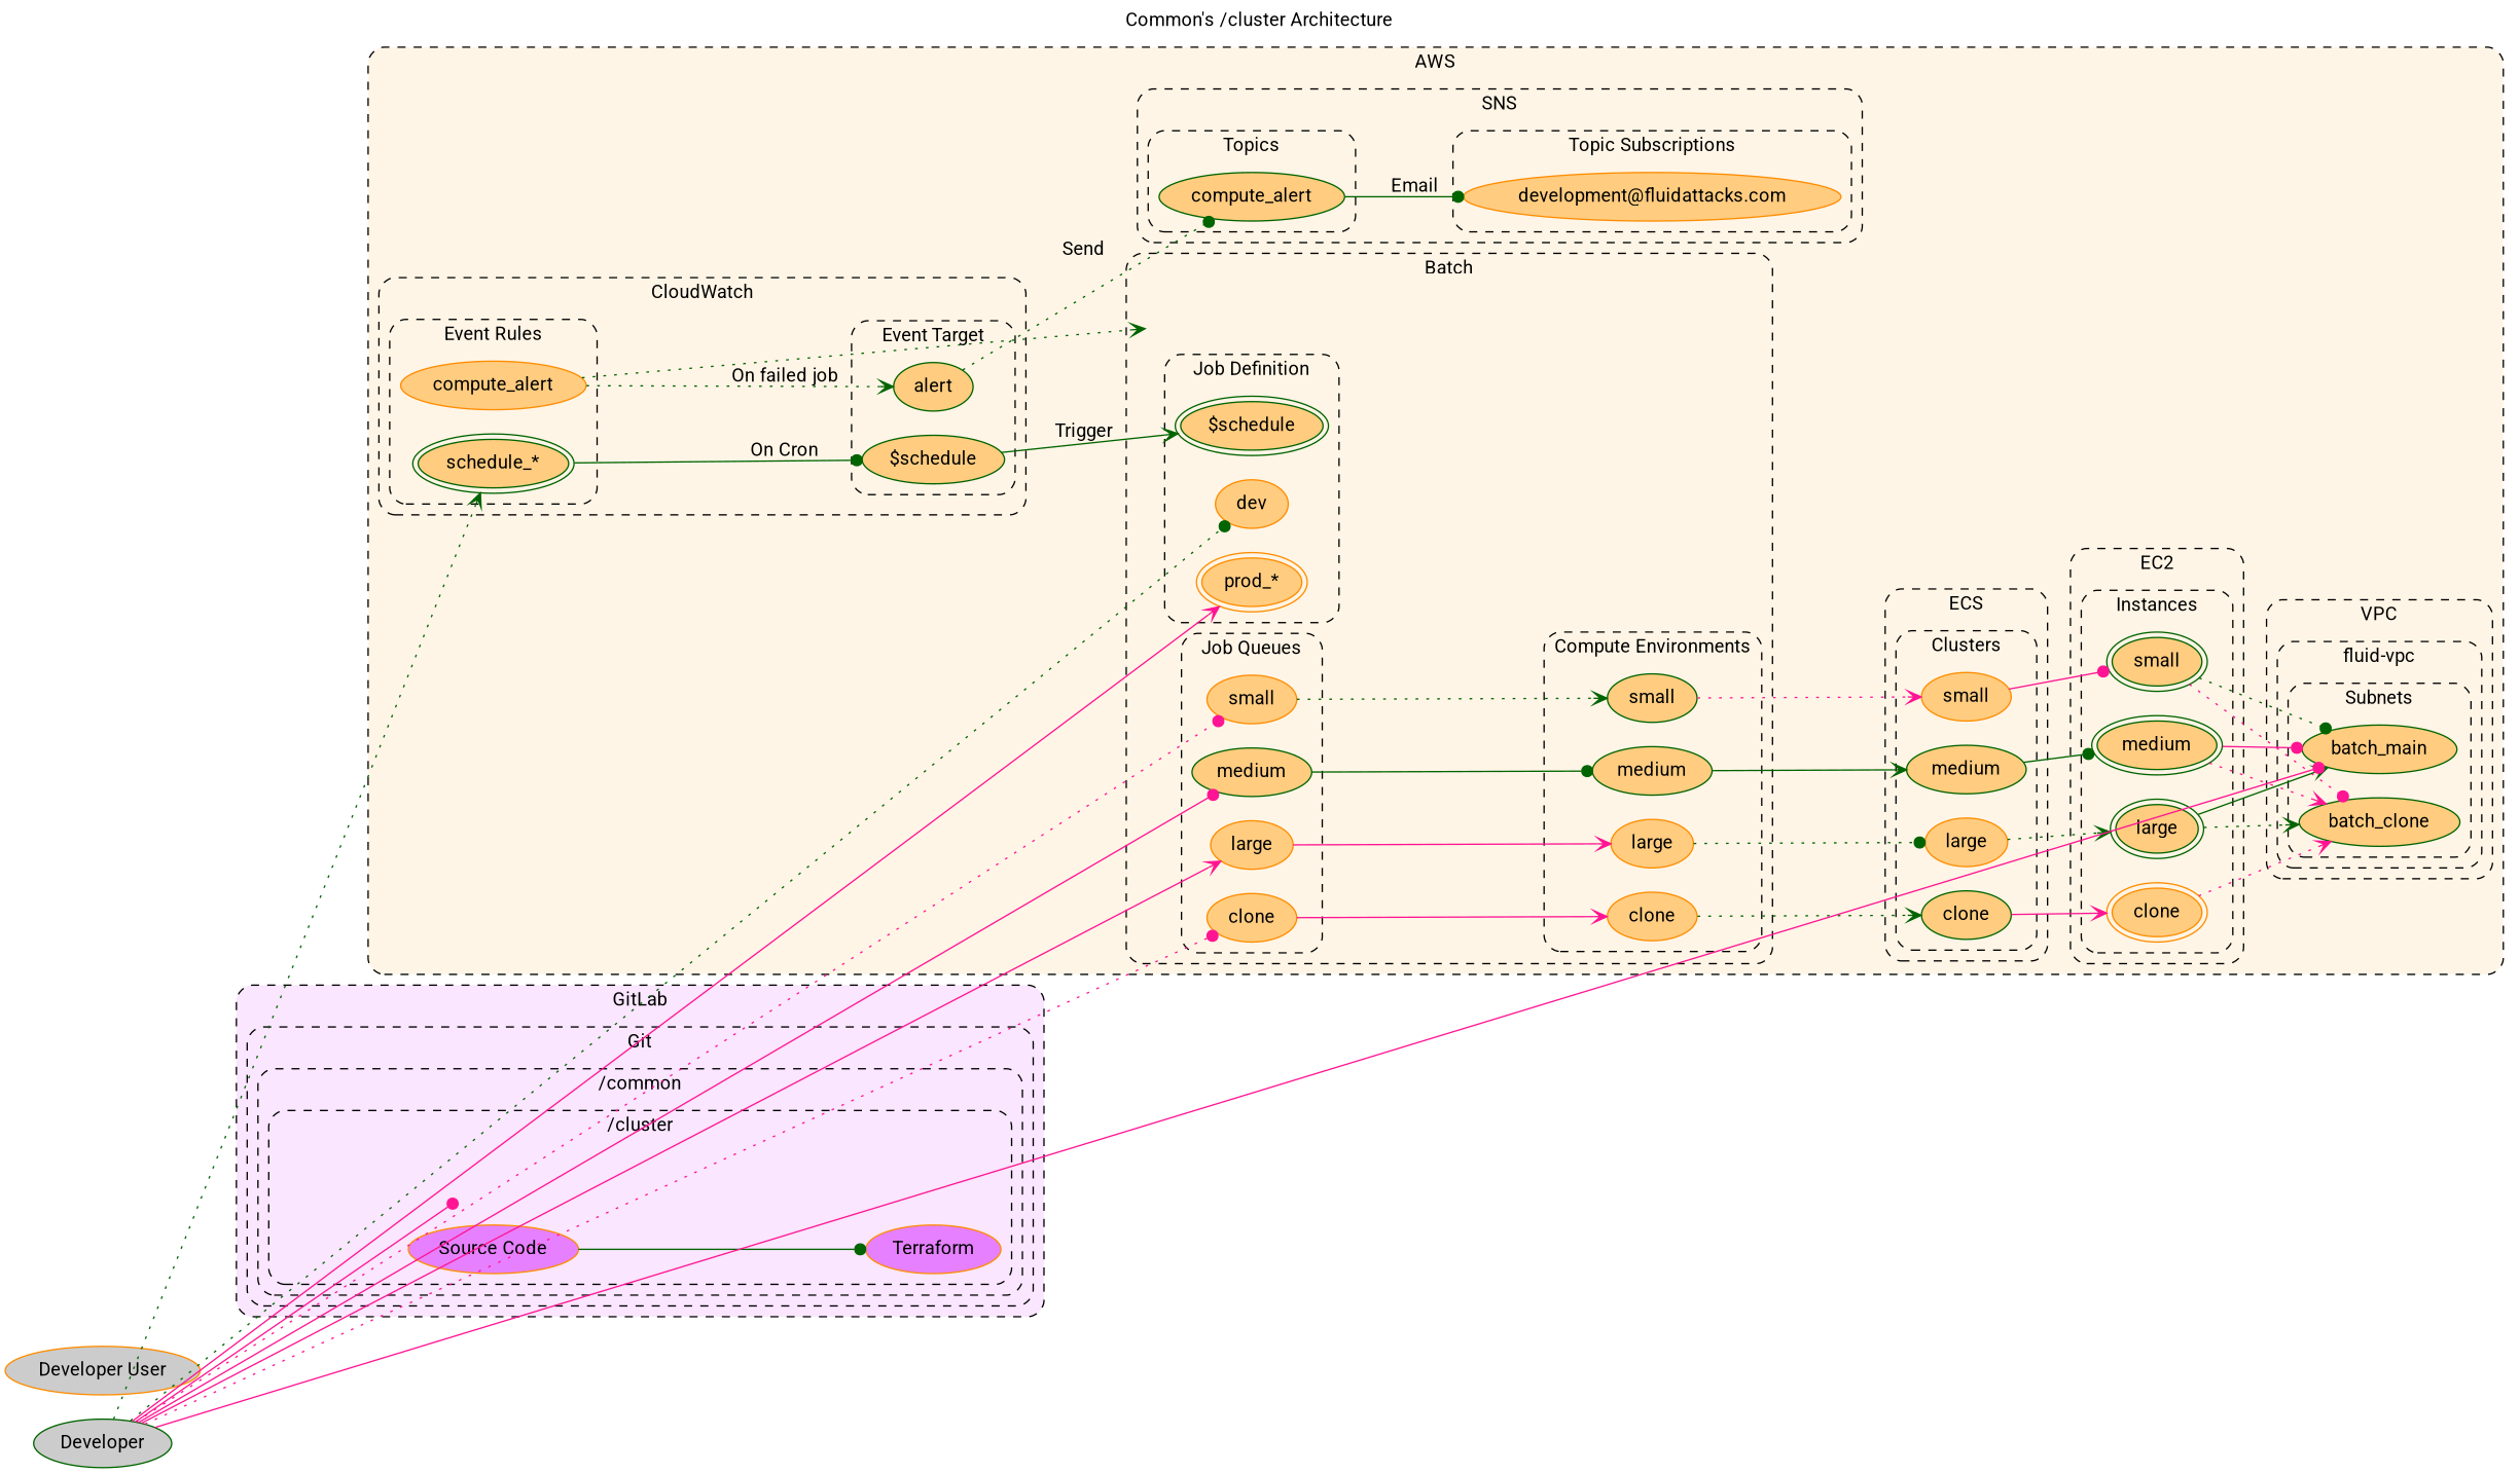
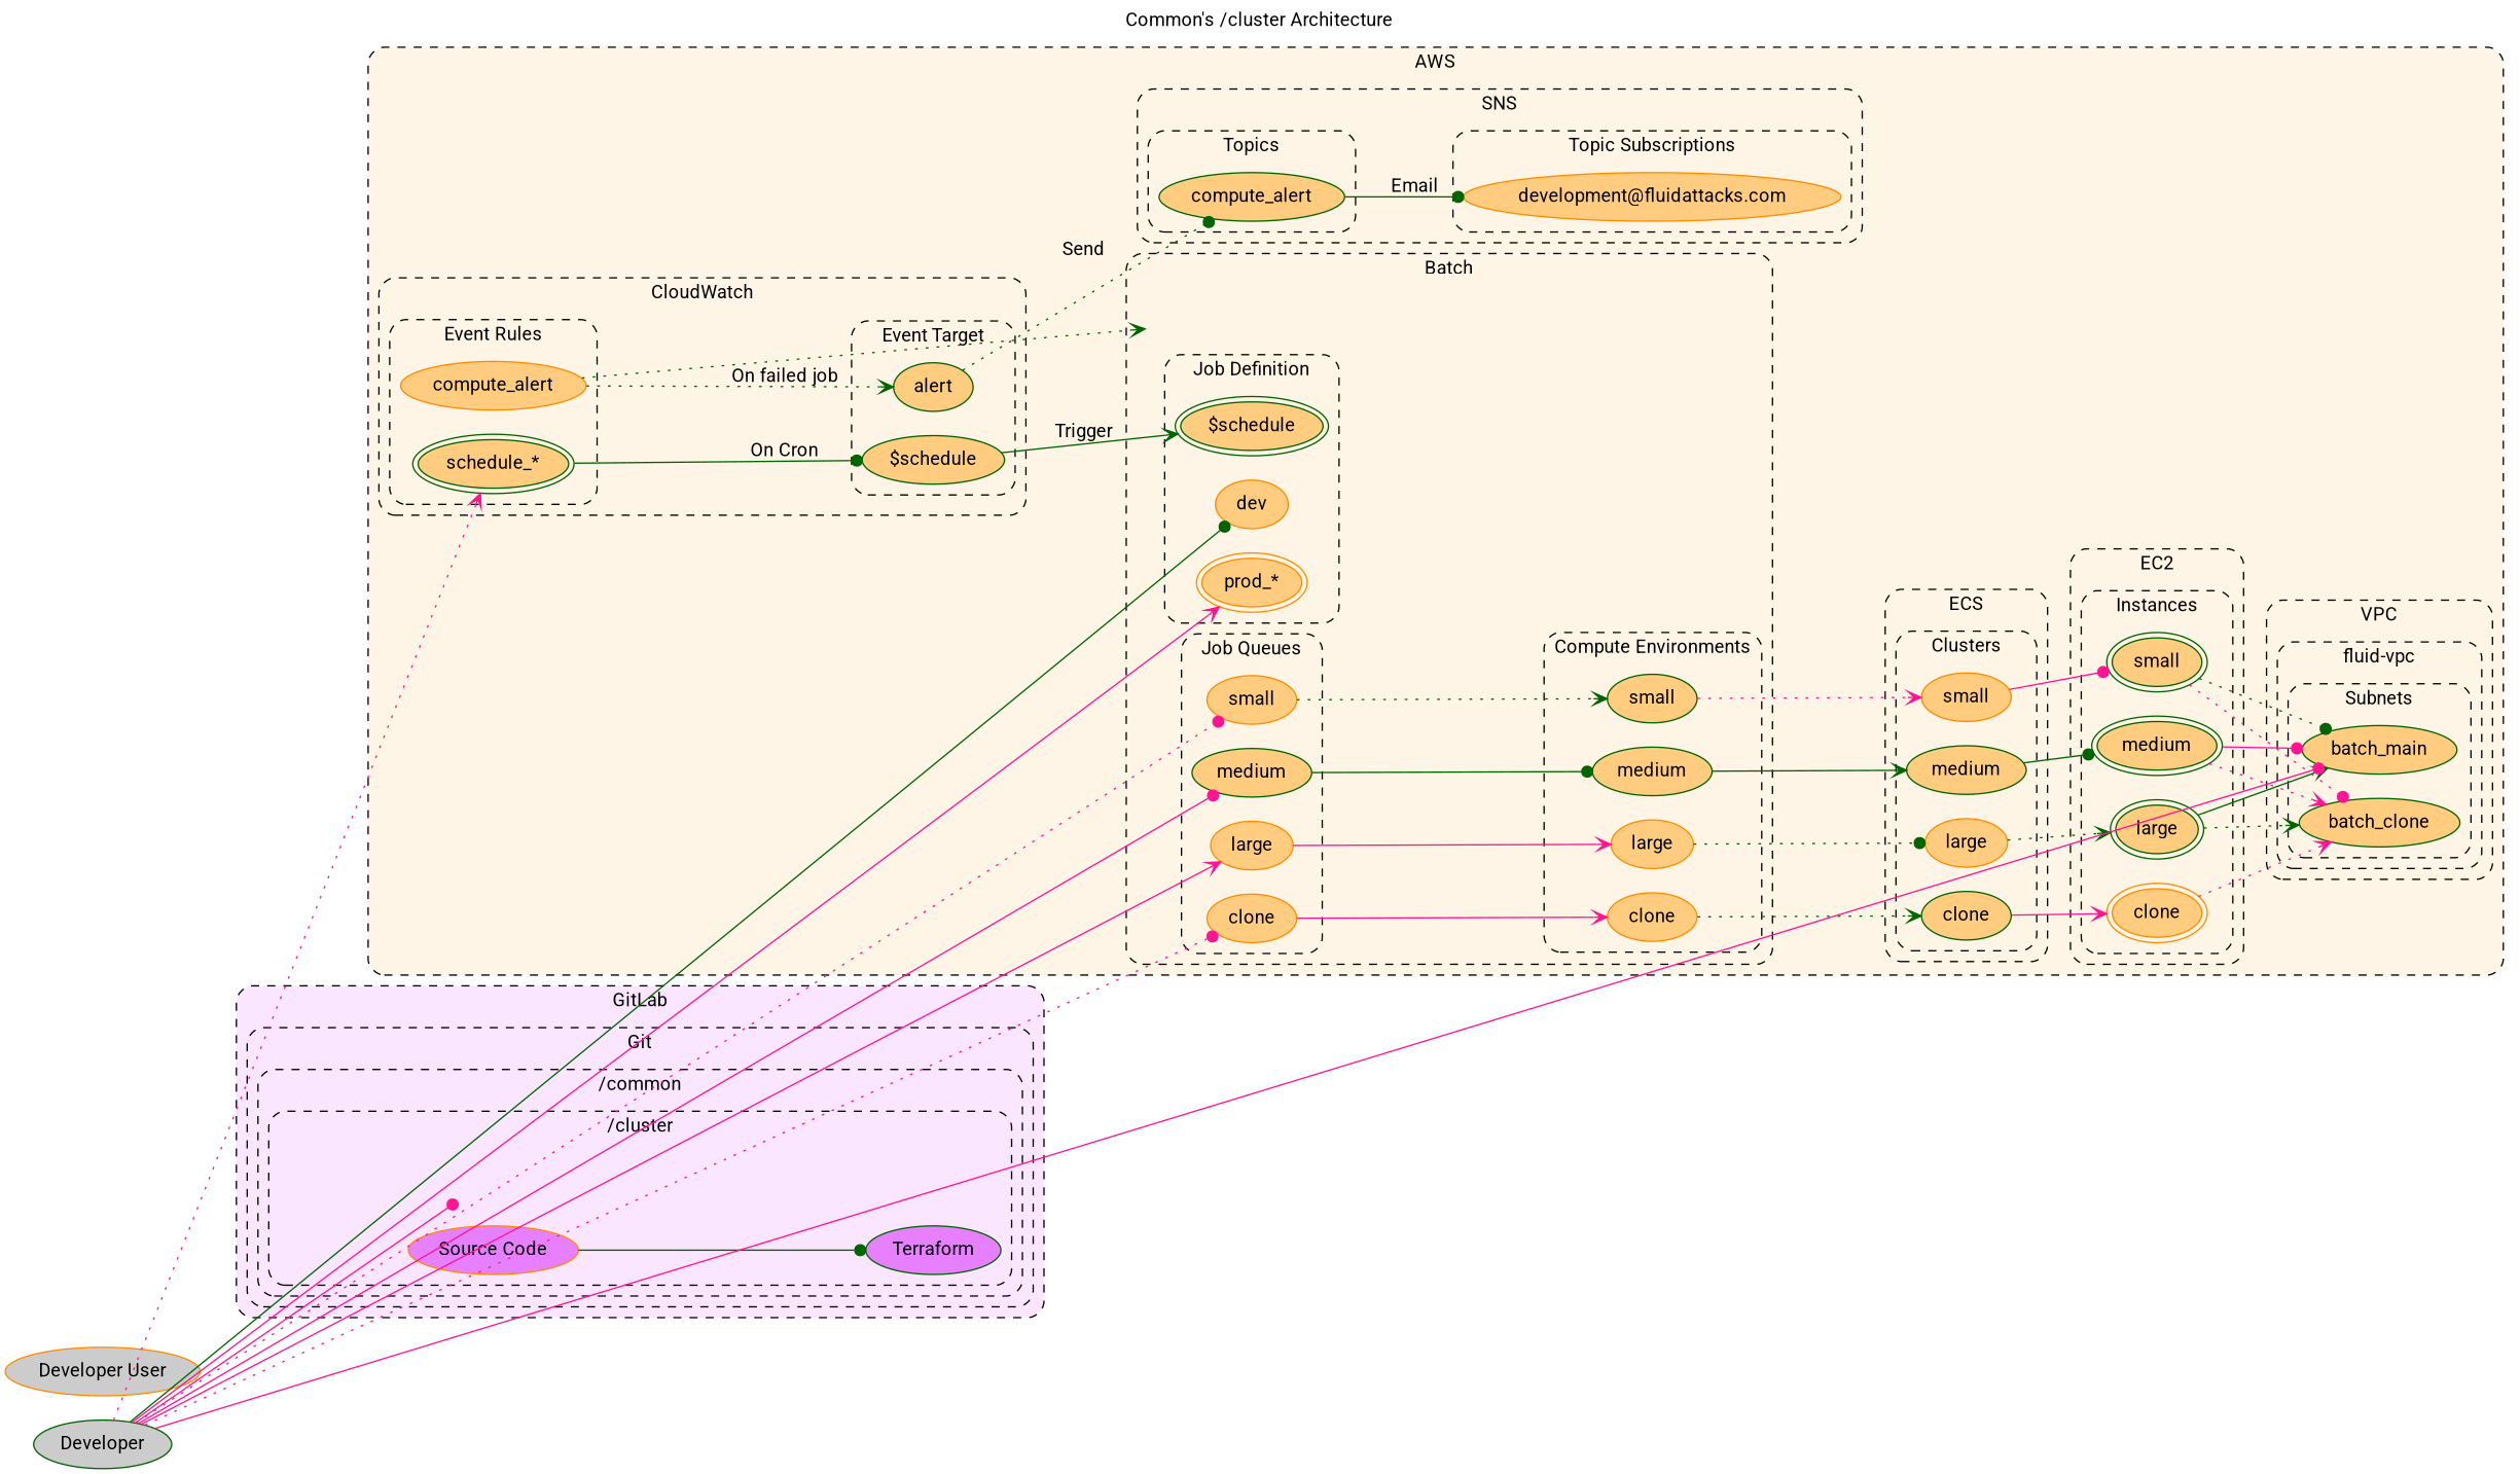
  digraph {
    compound=true
    fontname=Roboto
    label="Common's /cluster Architecture"
    labelloc=t
    rankdir=LR
    scale=scalexy
    splines=line
    style="dashed,rounded"
    node [color=darkgreen fillcolor="0.1 0.5 1.0" fontname=Roboto style=filled]
    edge [arrowhead=vee color=darkgreen fontname=Roboto style=solid]
    n1 [label=small]
    n2 [label=medium]
    n3 [color=darkorange label=large]
    n4 [color=darkorange label=clone]
    n5 [color=darkorange label=dev]
    n6 [label="$schedule" peripheries=2]
    n7 [color=darkorange label="prod_*" peripheries=2]
    n8 [color=darkorange label=small]
    n9 [label=medium]
    n10 [color=darkorange label=large]
    n11 [color=darkorange label=clone]
    cluster_aws_batch [style=invis color=""]
    n13 [color=darkorange label=compute_alert]
    n14 [label="schedule_*" peripheries=2]
    n15 [label=alert]
    n16 [label="$schedule"]
    n17 [label=small peripheries=2]
    n18 [label=medium peripheries=2]
    n19 [label=large peripheries=2]
    n20 [color=darkorange label=clone peripheries=2]
    n21 [color=darkorange label=small]
    n22 [label=medium]
    n23 [color=darkorange label=large]
    n24 [label=clone]
    n25 [label=compute_alert]
    n26 [color=darkorange label="development@fluidattacks.com"]
    n27 [label=batch_clone]
    n28 [label=batch_main]
    cluster_gitlab_git_common_compute [fillcolor="0.8 0.5 1.0" style=invis color=""]
    n30 [color=darkorange fillcolor="0.8 0.5 1.0" label="Source Code"]
-   n31 [color=darkorange fillcolor="0.8 0.5 1.0" label=Terraform]
+   n31 [fillcolor="0.8 0.5 1.0" label=Terraform]
    n32 [color=darkorange fillcolor="0.0 0.0 0.8" label="Developer User"]
    n33 [fillcolor="0.0 0.0 0.8" label=Developer]
    subgraph cluster_1 {
      bgcolor="0.1 0.1 1.0"
      label=AWS
      subgraph cluster_2 {
        bgcolor="0.1 0.1 1.0"
        label=Batch
        cluster_aws_batch
        subgraph cluster_3 {
          bgcolor="0.1 0.1 1.0"
          label="Compute Environments"
          n1
          n2
          n3
          n4
        }
        subgraph cluster_4 {
          bgcolor="0.1 0.1 1.0"
          label="Job Definition"
          n5
          n6
          n7
        }
        subgraph cluster_5 {
          bgcolor="0.1 0.1 1.0"
          label="Job Queues"
          n8
          n9
          n10
          n11
        }
      }
      subgraph cluster_6 {
        bgcolor="0.1 0.1 1.0"
        label=CloudWatch
        subgraph cluster_7 {
          bgcolor="0.1 0.1 1.0"
          label="Event Rules"
          n13
          n14
        }
        subgraph cluster_8 {
          bgcolor="0.1 0.1 1.0"
          label="Event Target"
          n15
          n16
        }
      }
      subgraph cluster_9 {
        bgcolor="0.1 0.1 1.0"
        label=EC2
        subgraph cluster_10 {
          bgcolor="0.1 0.1 1.0"
          label=Instances
          n17
          n18
          n19
          n20
        }
      }
      subgraph cluster_11 {
        bgcolor="0.1 0.1 1.0"
        label=ECS
        subgraph cluster_12 {
          bgcolor="0.1 0.1 1.0"
          label=Clusters
          n21
          n22
          n23
          n24
        }
      }
      subgraph cluster_13 {
        bgcolor="0.1 0.1 1.0"
        label=SNS
        subgraph cluster_14 {
          bgcolor="0.1 0.1 1.0"
          label=Topics
          n25
        }
        subgraph cluster_15 {
          bgcolor="0.1 0.1 1.0"
          label="Topic Subscriptions"
          n26
        }
      }
      subgraph cluster_16 {
        bgcolor="0.1 0.1 1.0"
        label=VPC
        subgraph cluster_17 {
          bgcolor="0.1 0.1 1.0"
          label="fluid-vpc"
          subgraph cluster_18 {
            bgcolor="0.1 0.1 1.0"
            label=Subnets
            n27
            n28
          }
        }
      }
    }
    subgraph cluster_19 {
      bgcolor="0.6 0.1 1.0"
      label=Cloudflare
    }
    subgraph cluster_20 {
      bgcolor="0.8 0.1 1.0"
      label=GitLab
      subgraph cluster_21 {
        bgcolor="0.8 0.1 1.0"
        label=Git
        subgraph cluster_22 {
          bgcolor="0.8 0.1 1.0"
          label="/common"
          subgraph cluster_23 {
            bgcolor="0.8 0.1 1.0"
            label="/cluster"
            cluster_gitlab_git_common_compute
            n30
            n31
          }
        }
      }
    }
    n1 -> n21 [color=deeppink style=dotted]
    n2 -> n22
    n3 -> n23 [arrowhead=dot style=dotted]
    n4 -> n24 [style=dotted]
    n8 -> n1 [style=dotted]
    n9 -> n2 [arrowhead=dot]
    n10 -> n3 [color=deeppink]
    n11 -> n4 [color=deeppink]
    n13 -> cluster_aws_batch [style=dotted]
    n13 -> n15 [label="On failed job" style=dotted]
    n14 -> n16 [arrowhead=dot label="On Cron"]
    n15 -> n25 [arrowhead=dot label=Send style=dotted]
    n16 -> n6 [label=Trigger]
    n17 -> n27 [arrowhead=dot color=deeppink style=dotted]
    n17 -> n28 [arrowhead=dot style=dotted]
    n18 -> n27 [color=deeppink style=dotted]
    n18 -> n28 [arrowhead=dot color=deeppink]
    n19 -> n27 [style=dotted]
    n19 -> n28
    n20 -> n27 [color=deeppink style=dotted]
    n21 -> n17 [arrowhead=dot color=deeppink]
    n22 -> n18 [arrowhead=dot]
    n23 -> n19 [style=dotted]
    n24 -> n20 [color=deeppink]
    n25 -> n26 [arrowhead=dot label=Email]
    n30 -> n31 [arrowhead=dot]
-   n33 -> n5 [arrowhead=dot style=dotted]
+   n33 -> n5 [arrowhead=dot]
    n33 -> n7 [color=deeppink]
    n33 -> n8 [arrowhead=dot color=deeppink style=dotted]
    n33 -> n9 [arrowhead=dot color=deeppink]
    n33 -> n10 [color=deeppink]
    n33 -> n11 [arrowhead=dot color=deeppink style=dotted]
-   n33 -> n14 [style=dotted]
+   n33 -> n14 [color=deeppink style=dotted]
    n33 -> n28 [arrowhead=dot color=deeppink]
    n33 -> cluster_gitlab_git_common_compute [arrowhead=dot color=deeppink]
  }
